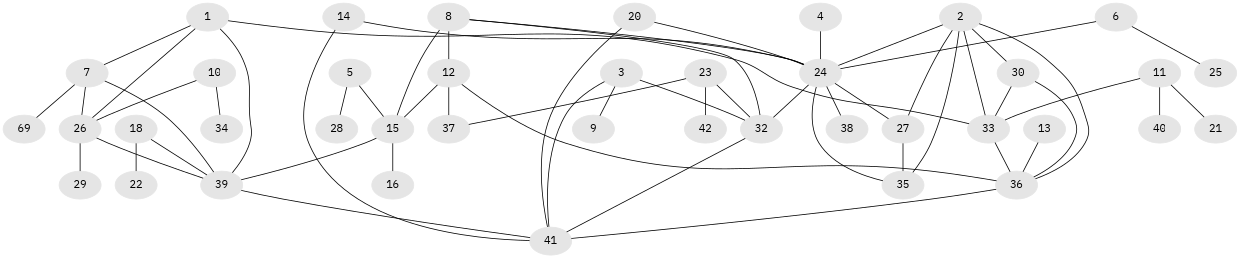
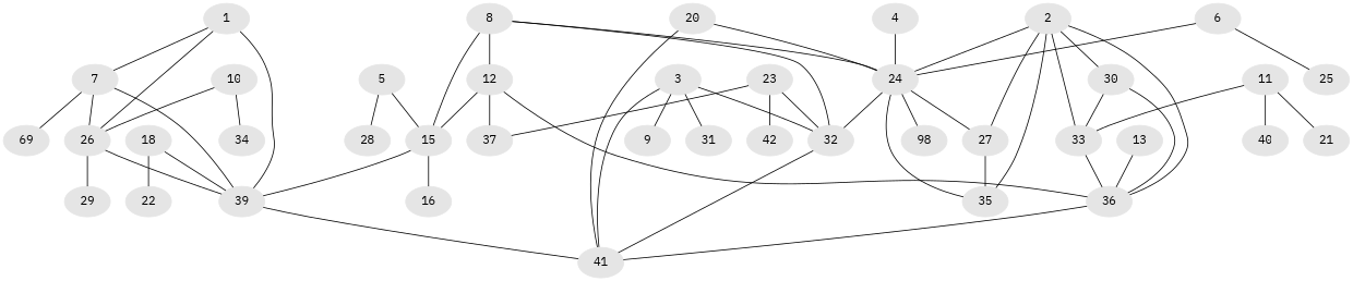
  graph {
    fontname="IBM Plex Mono"
    node [color=gray90 fontname="IBM Plex Mono" style=filled]
    edge [fontname="IBM Plex Mono" weight=1.0]
    1
    7
    26
    33
    39
    n6 [label=69]
    29
    36
    41
    2
    24
    27
    30
    35
    32
-   38
+   38 [label=98]
    3
    9
+   31
    4
    5
    15
    28
    16
    6
    25
    8
    12
    37
    10
    34
    11
    21
    40
    13
-   14
    18
    22
    20
    23
    42
    1 -- 7
    1 -- 26
-   1 -- 33
    1 -- 39
    7 -- 26
    7 -- 39
    7 -- n6
    26 -- 39
    26 -- 29
    33 -- 36
    39 -- 41
    36 -- 41
    2 -- 33
    2 -- 36
    2 -- 24
    2 -- 27
    2 -- 30
    2 -- 35
    24 -- 27
    24 -- 35
    24 -- 32
    24 -- 38
    27 -- 35
    30 -- 33
    30 -- 36
    32 -- 41
    3 -- 41 [weight=2.0]
    3 -- 32 [weight=2.0]
    3 -- 9
+   3 -- 31
    4 -- 24
    5 -- 15
    5 -- 28
    15 -- 39
    15 -- 16
    6 -- 24
    6 -- 25
    8 -- 24
    8 -- 32
    8 -- 15 [weight=2.0]
    8 -- 12 [weight=2.0]
    12 -- 36
    12 -- 15
    12 -- 37
    10 -- 26
    10 -- 34
    11 -- 33
    11 -- 21
    11 -- 40
    13 -- 36
-   14 -- 41
-   14 -- 24
    18 -- 39
    18 -- 22
    20 -- 41
    20 -- 24
    23 -- 32
    23 -- 37
    23 -- 42
  }
